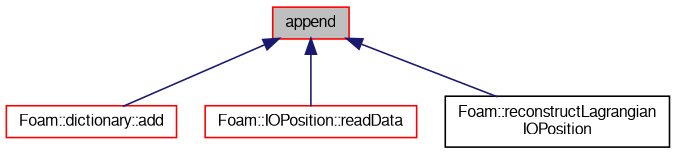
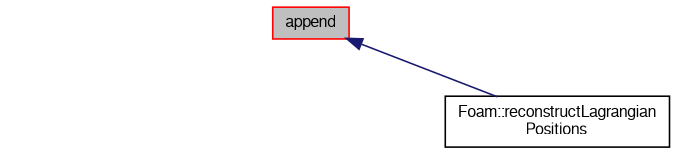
  digraph {
    rankdir=TB
    node [color=red fontname=FreeSans fontsize=10 shape=record]
    edge [color=midnightblue dir=back fontname=FreeSans fontsize=10 labelfontname=FreeSans labelfontsize=10 style=solid]
    n1 [fillcolor=grey75 fontcolor=black height=0.2 label=append style=filled width=0.4]
-   n2 [height=0.2 label="Foam::dictionary::add" width=0.4]
-   n3 [height=0.2 label="Foam::IOPosition::readData" width=0.4]
-   n4 [color=black height=0.2 label="Foam::reconstructLagrangian\lIOPosition" width=0.4]
-   n1 -> n2
-   n1 -> n3
+   n4 [color=black height=0.2 label="Foam::reconstructLagrangian\lPositions" width=0.4]
    n1 -> n4
  }
